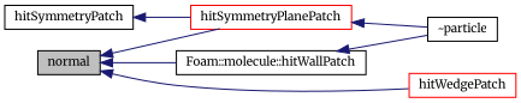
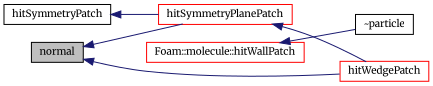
  digraph {
    fontname=Merriweather
    rankdir=LR
    node [color=black fontname=Merriweather fontsize=10 shape=record]
    edge [color=midnightblue dir=back fontname=Merriweather fontsize=10 labelfontname=Helvetica labelfontsize=10 style=solid]
    n1 [fillcolor=grey75 fontcolor=black height=0.2 label=normal style=filled width=0.4]
    n2 [color=red height=0.2 label=hitSymmetryPlanePatch width=0.4]
    n3 [color=red height=0.2 label=hitWedgePatch width=0.4]
-   n4 [height=0.2 label="Foam::molecule::hitWallPatch" width=0.4]
+   n4 [color=red height=0.2 label="Foam::molecule::hitWallPatch" width=0.4]
    n5 [height=0.2 label=hitSymmetryPatch width=0.4]
    n6 [height=0.2 label="~particle" width=0.4]
    n1 -> n2
    n1 -> n3
-   n1 -> n4
-   n2 -> n6
+   n2 -> n3
    n4 -> n6
    n5 -> n2
  }
